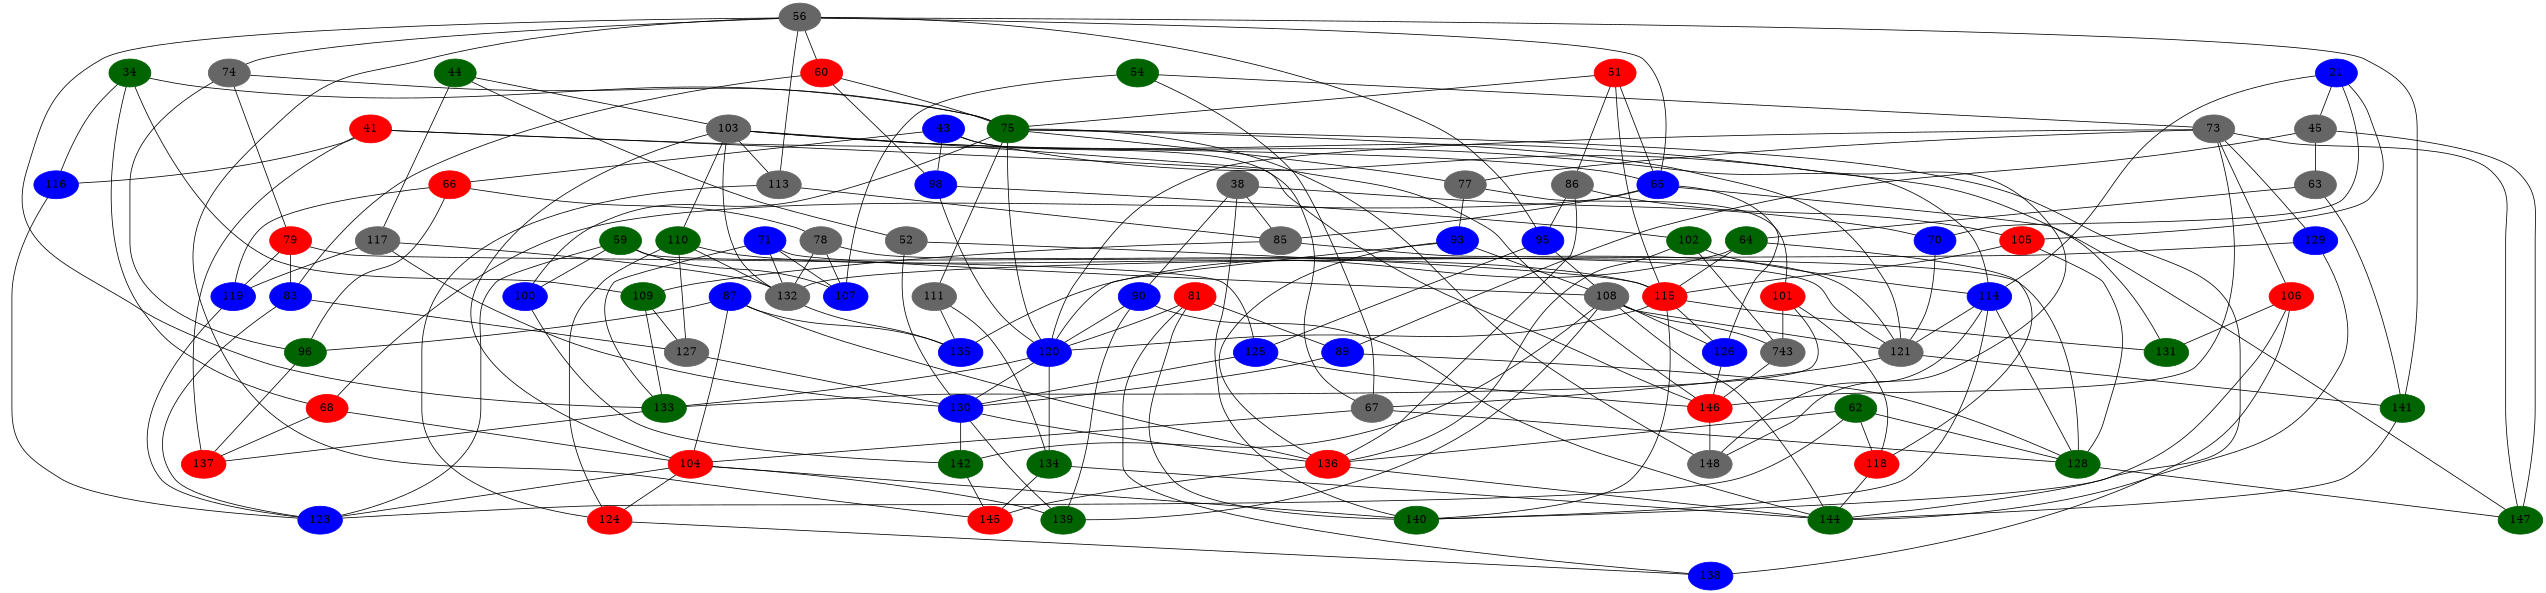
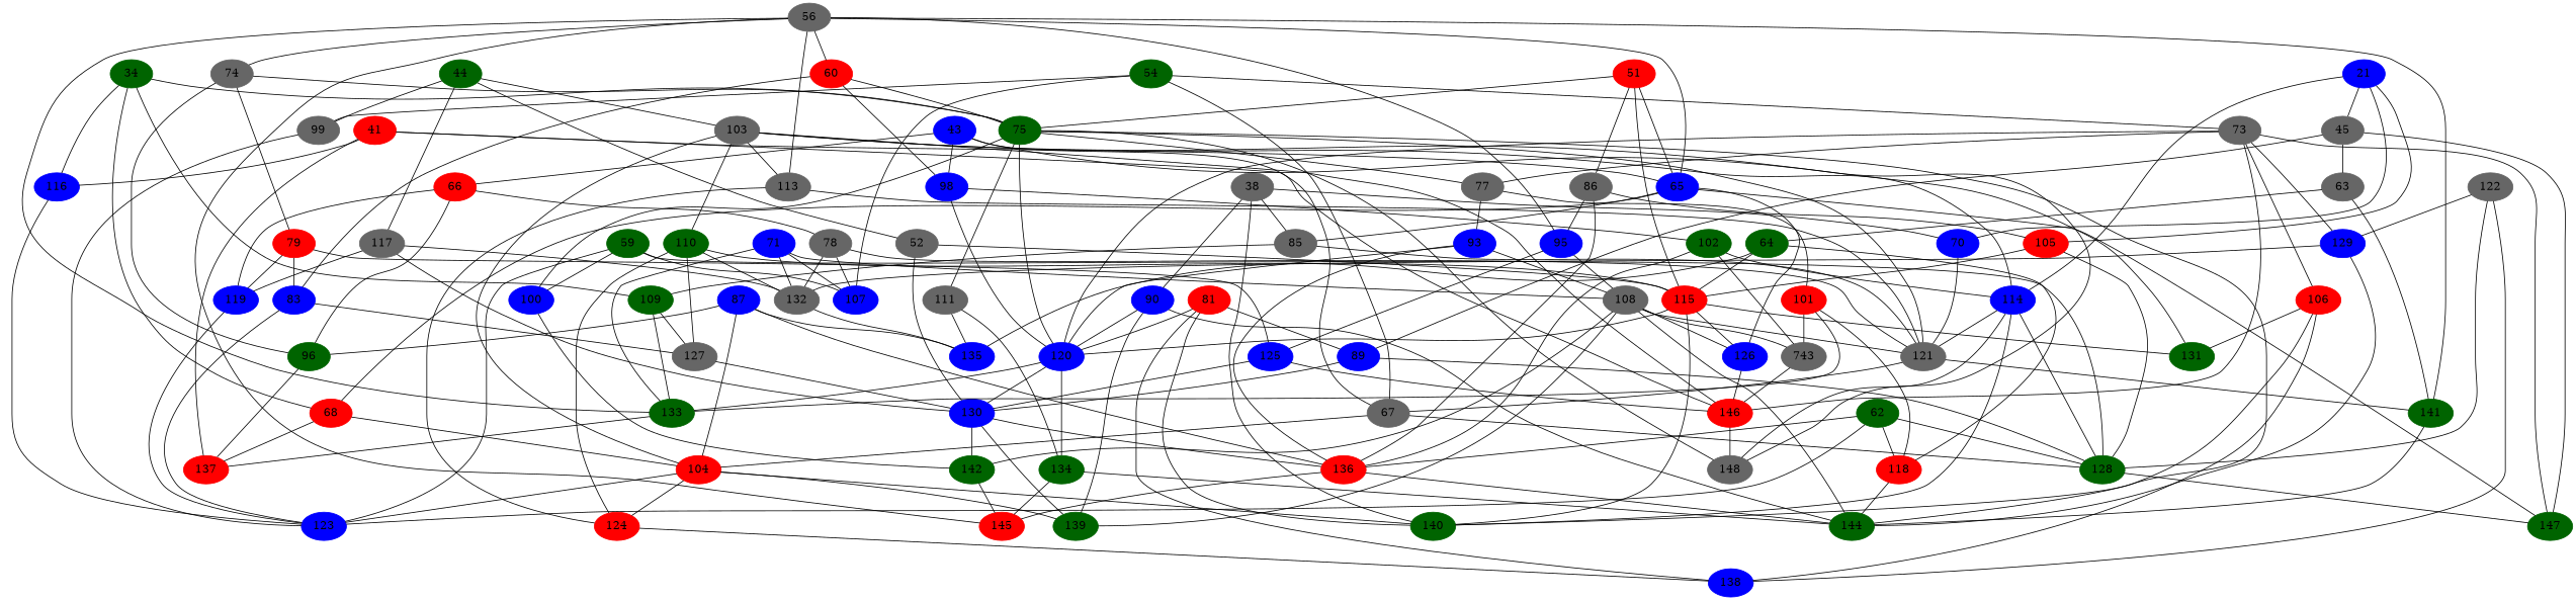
  graph {
    fontname="DejaVu Serif"
    node [color=blue fontname="DejaVu Serif" style=filled]
    edge [fontname="DejaVu Serif"]
    21 [super="+18"]
    45 [color=gray40]
    70
    105 [color=red]
    114 [super="+17+61"]
    63 [color=gray40]
    89
    147 [color=darkgreen]
    121 [color=gray40 super="+10+22+46"]
    115 [color=red super="+112"]
    128 [color=darkgreen super="+9+48"]
    140 [color=darkgreen super="+57"]
    148 [color=gray40]
    34 [color=darkgreen super="+23"]
    68 [color=red]
    75 [color=darkgreen super="+1+69+35+42"]
    109 [color=darkgreen]
    116
    137 [color=red]
    104 [color=red super="+97"]
    111 [color=gray40]
    100
    77 [color=gray40]
    120 [super="+5+31+80+47"]
    144 [color=darkgreen super="+28+94"]
    133 [color=darkgreen super="+84"]
    127 [color=gray40]
    123 [super="+24"]
    38 [color=gray40]
    85 [color=gray40]
    90
    139 [color=darkgreen]
    65 [super="+4+12"]
    126
    41 [color=red]
    146 [color=red super="+88"]
    66 [color=red]
    43
    67 [color=gray40]
    98
    78 [color=gray40]
    96 [color=darkgreen]
    119
    102 [color=darkgreen]
    44 [color=darkgreen]
    52 [color=gray40]
+   99 [color=gray40]
    103 [color=gray40 super="+91"]
    117 [color=gray40]
    130 [super="+15+19+92"]
    113 [color=gray40]
    132 [color=gray40 super="+40"]
    110 [color=darkgreen super="+82"]
    131 [color=darkgreen]
    141 [color=darkgreen]
    64 [color=darkgreen]
    51 [color=red super="+32"]
    86 [color=gray40]
    95
    136 [color=red super="+25+58"]
    135
    134 [color=darkgreen]
    142 [color=darkgreen]
    54 [color=darkgreen]
    73 [color=gray40 super="+11+36"]
    107
    106 [color=red super="+49"]
    129
    56 [color=gray40 super="+13+53"]
    60 [color=red]
    74 [color=gray40]
    145 [color=red]
    83
    79 [color=red]
    108 [color=gray40 super="+20+76"]
    125
    124 [color=red]
    59 [color=darkgreen]
    62 [color=darkgreen]
    118 [color=red]
    n81 [color=gray40 label=743]
    71
    93 [super="+50"]
    101 [color=red]
    138
    81 [color=red]
    87
+   122 [color=gray40]
    21 -- 45
    21 -- 70 [weight=2]
    21 -- 105
    21 -- 114 [weight=2]
    45 -- 63
    45 -- 89
    45 -- 147
    70 -- 121
    105 -- 115
    105 -- 128
    114 -- 121
    114 -- 128
    114 -- 140
    114 -- 148
    63 -- 141
    63 -- 64
    89 -- 128
    89 -- 130
    121 -- 67
    121 -- 141
    115 -- 140
    115 -- 120
    115 -- 126
    115 -- 131
    128 -- 147
    34 -- 68
    34 -- 75 [weight=2]
    34 -- 109
    34 -- 116 [weight=2]
    68 -- 137
    68 -- 104
    75 -- 121 [weight=2]
    75 -- 148
    75 -- 111
    75 -- 100 [weight=2]
    75 -- 77
    75 -- 120 [weight=3]
    75 -- 144
    109 -- 133
    109 -- 127
    116 -- 123
    104 -- 140 [weight=2]
    104 -- 123 [weight=2]
    104 -- 139
    104 -- 124
    111 -- 135
    111 -- 134
    100 -- 142
    77 -- 93
    77 -- 101
    120 -- 133 [weight=3]
    120 -- 130 [weight=2]
    120 -- 134
    133 -- 137
    127 -- 130
    38 -- 70
    38 -- 140
    38 -- 85
    38 -- 90
    85 -- 121
    85 -- 109
    90 -- 120
    90 -- 144
    90 -- 139
    65 -- 147
    65 -- 68
    65 -- 85
    65 -- 126
    126 -- 146
    41 -- 116
    41 -- 137
    41 -- 65
    41 -- 146
    146 -- 148
    66 -- 78
    66 -- 96
    66 -- 119
    43 -- 148
    43 -- 66
    43 -- 67
    43 -- 98
    67 -- 128
    67 -- 104
    98 -- 120
    98 -- 102
    78 -- 121
    78 -- 132
    78 -- 107
    96 -- 137
    119 -- 123
    102 -- 114
    102 -- 136
    102 -- n81
    44 -- 52
+   44 -- 99
    44 -- 103
    44 -- 117
    52 -- 115
    52 -- 130
+   99 -- 123
    103 -- 114
    103 -- 104
    103 -- 146
    103 -- 113
-   103 -- 132
    103 -- 110
    103 -- 131
    117 -- 119
    117 -- 130
    117 -- 132
    130 -- 139
    130 -- 136
    130 -- 142
-   113 -- 85
+   113 -- 121
    113 -- 124
    132 -- 135
    110 -- 115
    110 -- 127
    110 -- 132 [weight=2]
    110 -- 124
    141 -- 144
    64 -- 115
    64 -- 135
    64 -- 118
    51 -- 115 [weight=2]
    51 -- 75
    51 -- 65 [weight=2]
    51 -- 86
    86 -- 105
    86 -- 95
    86 -- 136
    95 -- 108
    95 -- 125
    136 -- 144
    136 -- 145
    134 -- 144
    134 -- 145
    142 -- 145
    54 -- 67
+   54 -- 99
    54 -- 73
    54 -- 107
    73 -- 147
    73 -- 77
    73 -- 120
    73 -- 146 [weight=2]
    73 -- 106
    73 -- 129
    106 -- 140 [weight=2]
    106 -- 131 [weight=2]
    106 -- 138
    129 -- 144
    129 -- 132
    56 -- 133
    56 -- 65
    56 -- 113
    56 -- 141
    56 -- 95
    56 -- 60
    56 -- 74
    56 -- 145
    60 -- 75
    60 -- 98
    60 -- 83
    74 -- 75
    74 -- 96
    74 -- 79
    83 -- 127
    83 -- 123
    79 -- 119
    79 -- 83
    79 -- 125
    108 -- 121
    108 -- 144
    108 -- 139
    108 -- 126
    108 -- 142
    108 -- n81
    125 -- 146
    125 -- 130
    124 -- 138
    59 -- 128
    59 -- 100
    59 -- 123
    59 -- 107
    62 -- 128
    62 -- 123
    62 -- 136
    62 -- 118
    118 -- 144
    n81 -- 146
    71 -- 133
    71 -- 132
    71 -- 107
    71 -- 108
    93 -- 120 [weight=2]
    93 -- 136
    93 -- 108 [weight=2]
    101 -- 133
    101 -- 118
    101 -- n81
    81 -- 89
    81 -- 140
    81 -- 120
    81 -- 138
    87 -- 104
    87 -- 96
    87 -- 136
    87 -- 135
+   122 -- 128
+   122 -- 129
+   122 -- 138
  }
